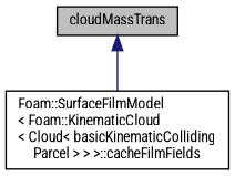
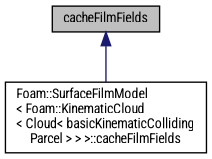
  digraph {
    rankdir=TB
    fontname="Roboto Condensed"
    node [color=black fontname="Roboto Condensed" fontsize=10 shape=record]
-   n1 [fillcolor=grey75 fontcolor=black height=0.2 label=cloudMassTrans style=filled width=0.4]
+   n1 [fillcolor=grey75 fontcolor=black height=0.2 label=cacheFilmFields style=filled width=0.4]
    n2 [height=0.2 label="Foam::SurfaceFilmModel\l\< Foam::KinematicCloud\l\< Cloud\< basicKinematicColliding\lParcel \> \> \>::cacheFilmFields" width=0.4]
    n1 -> n2 [color=midnightblue dir=back fontname="Roboto Condensed" fontsize=10 labelfontname=Helvetica labelfontsize=10 style=solid]
  }
